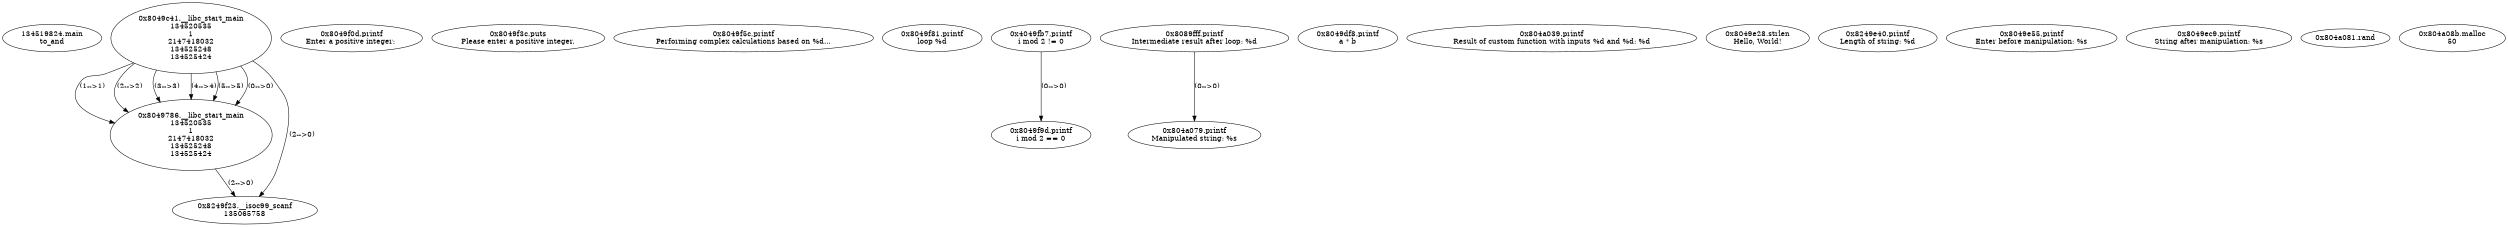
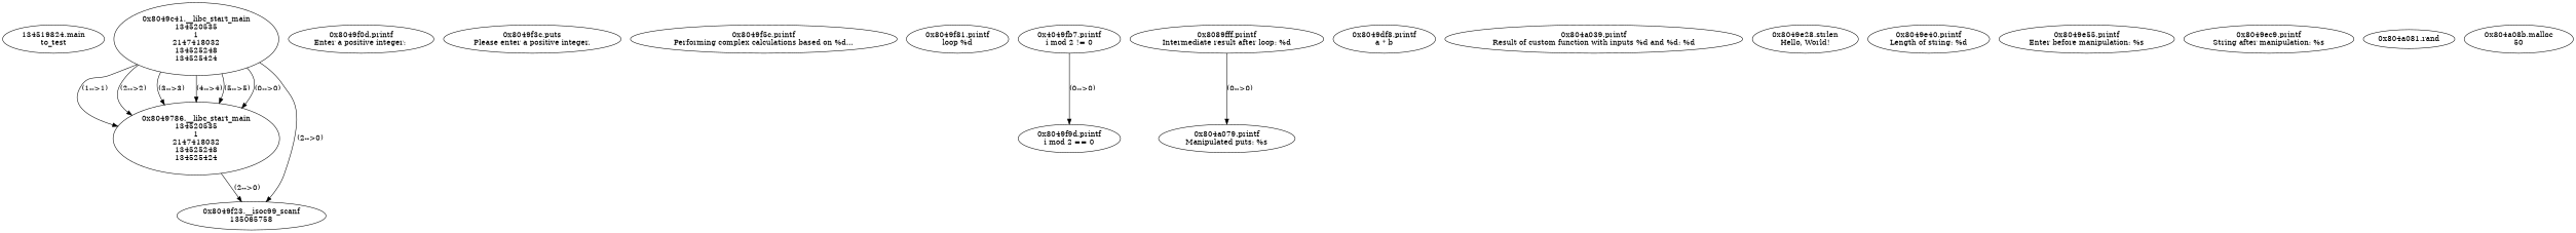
  digraph {
-   n1 [label="134519824.main\nto_and"]
+   n1 [label="134519824.main\nto_test"]
    n2 [label="0x8049c41.__libc_start_main\n134520535\n1\n2147418032\n134525248\n134525424"]
    n3 [label="0x8049786.__libc_start_main\n134520535\n1\n2147418032\n134525248\n134525424"]
-   n4 [label="0x8249f23.__isoc99_scanf\n135065758"]
+   n4 [label="0x8049f23.__isoc99_scanf\n135065758"]
    n5 [label="0x8049f0d.printf\nEnter a positive integer: "]
    n6 [label="0x8049f3c.puts\nPlease enter a positive integer."]
    n7 [label="0x8049f5c.printf\nPerforming complex calculations based on %d...\n"]
    n8 [label="0x8049f81.printf\nloop %d"]
    n9 [label="0x4049fb7.printf\ni mod 2 != 0"]
    n10 [label="0x8049f9d.printf\ni mod 2 == 0"]
    n11 [label="0x8089fff.printf\nIntermediate result after loop: %d\n"]
-   n12 [label="0x804a079.printf\nManipulated string: %s\n"]
+   n12 [label="0x804a079.printf\nManipulated puts: %s\n"]
    n13 [label="0x8049df8.printf\na * b"]
    n14 [label="0x804a039.printf\nResult of custom function with inputs %d and %d: %d\n"]
    n15 [label="0x8049e28.strlen\nHello, World!"]
-   n16 [label="0x8249e40.printf\nLength of string: %d\n"]
+   n16 [label="0x8049e40.printf\nLength of string: %d\n"]
    n17 [label="0x8049e55.printf\nEnter before manipulation: %s\n"]
    n18 [label="0x8049ec9.printf\nString after manipulation: %s\n"]
    n19 [label="0x804a081.rand\n"]
    n20 [label="0x804a08b.malloc\n50"]
    n2 -> n3 [label="(1-->1)"]
    n2 -> n3 [label="(2-->2)"]
    n2 -> n3 [label="(3-->3)"]
    n2 -> n3 [label="(4-->4)"]
    n2 -> n3 [label="(5-->5)"]
    n2 -> n3 [label="(0-->0)"]
    n2 -> n4 [label="(2-->0)"]
    n3 -> n4 [label="(2-->0)"]
    n9 -> n10 [label="(0-->0)"]
    n11 -> n12 [label="(0-->0)"]
  }
